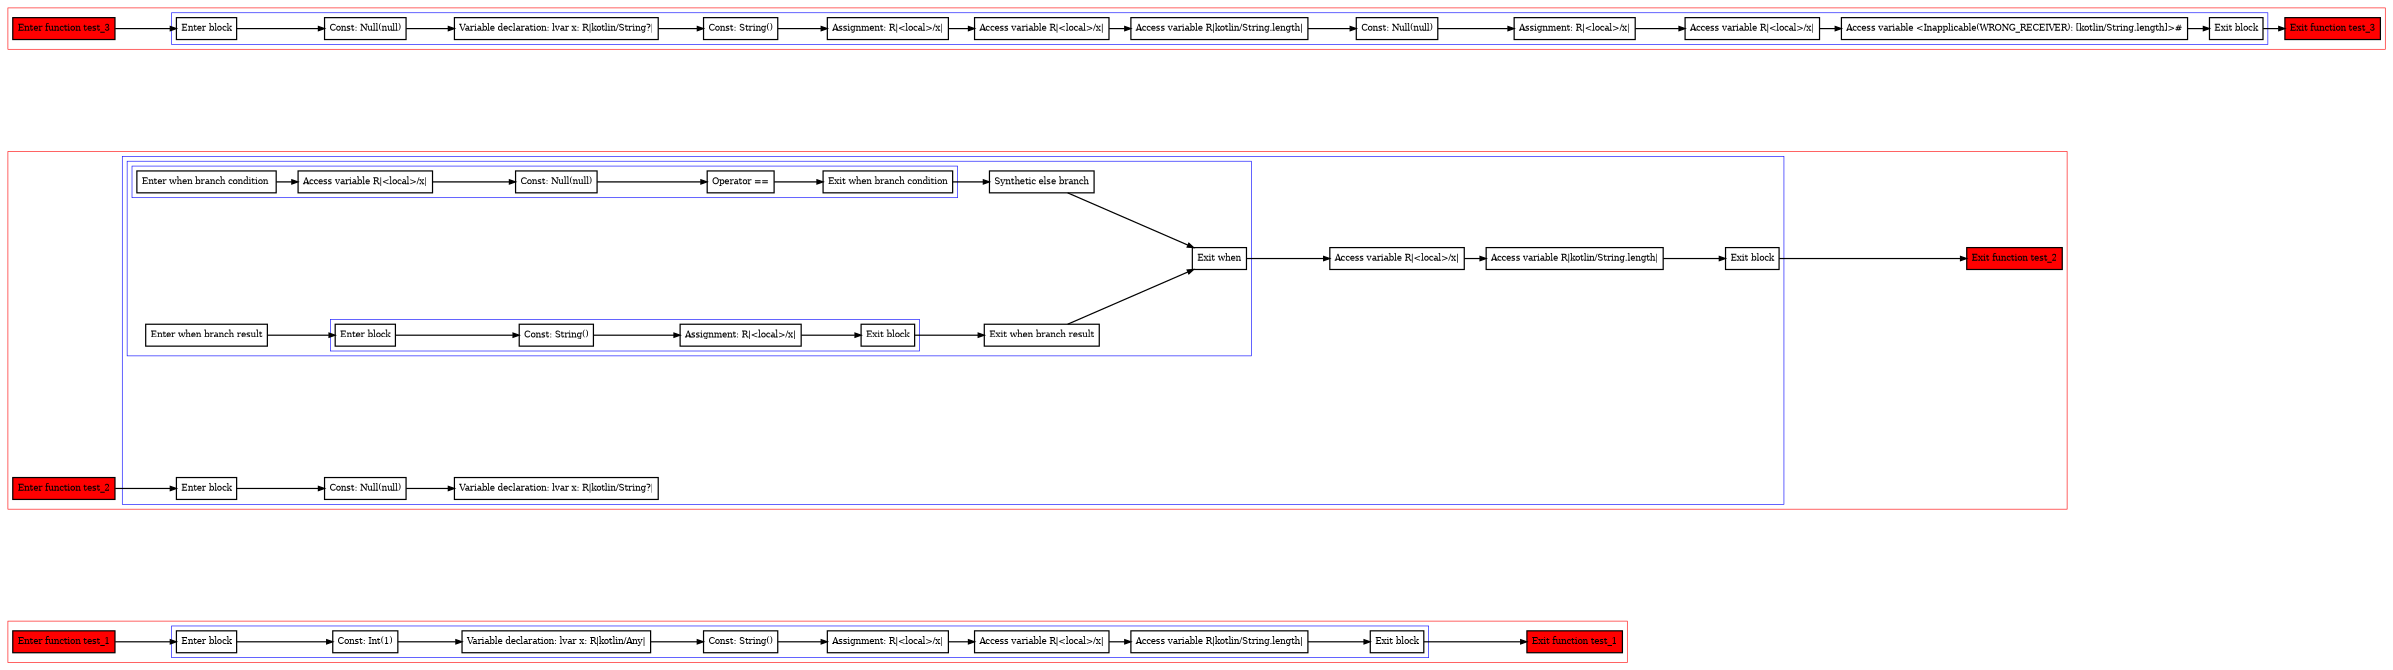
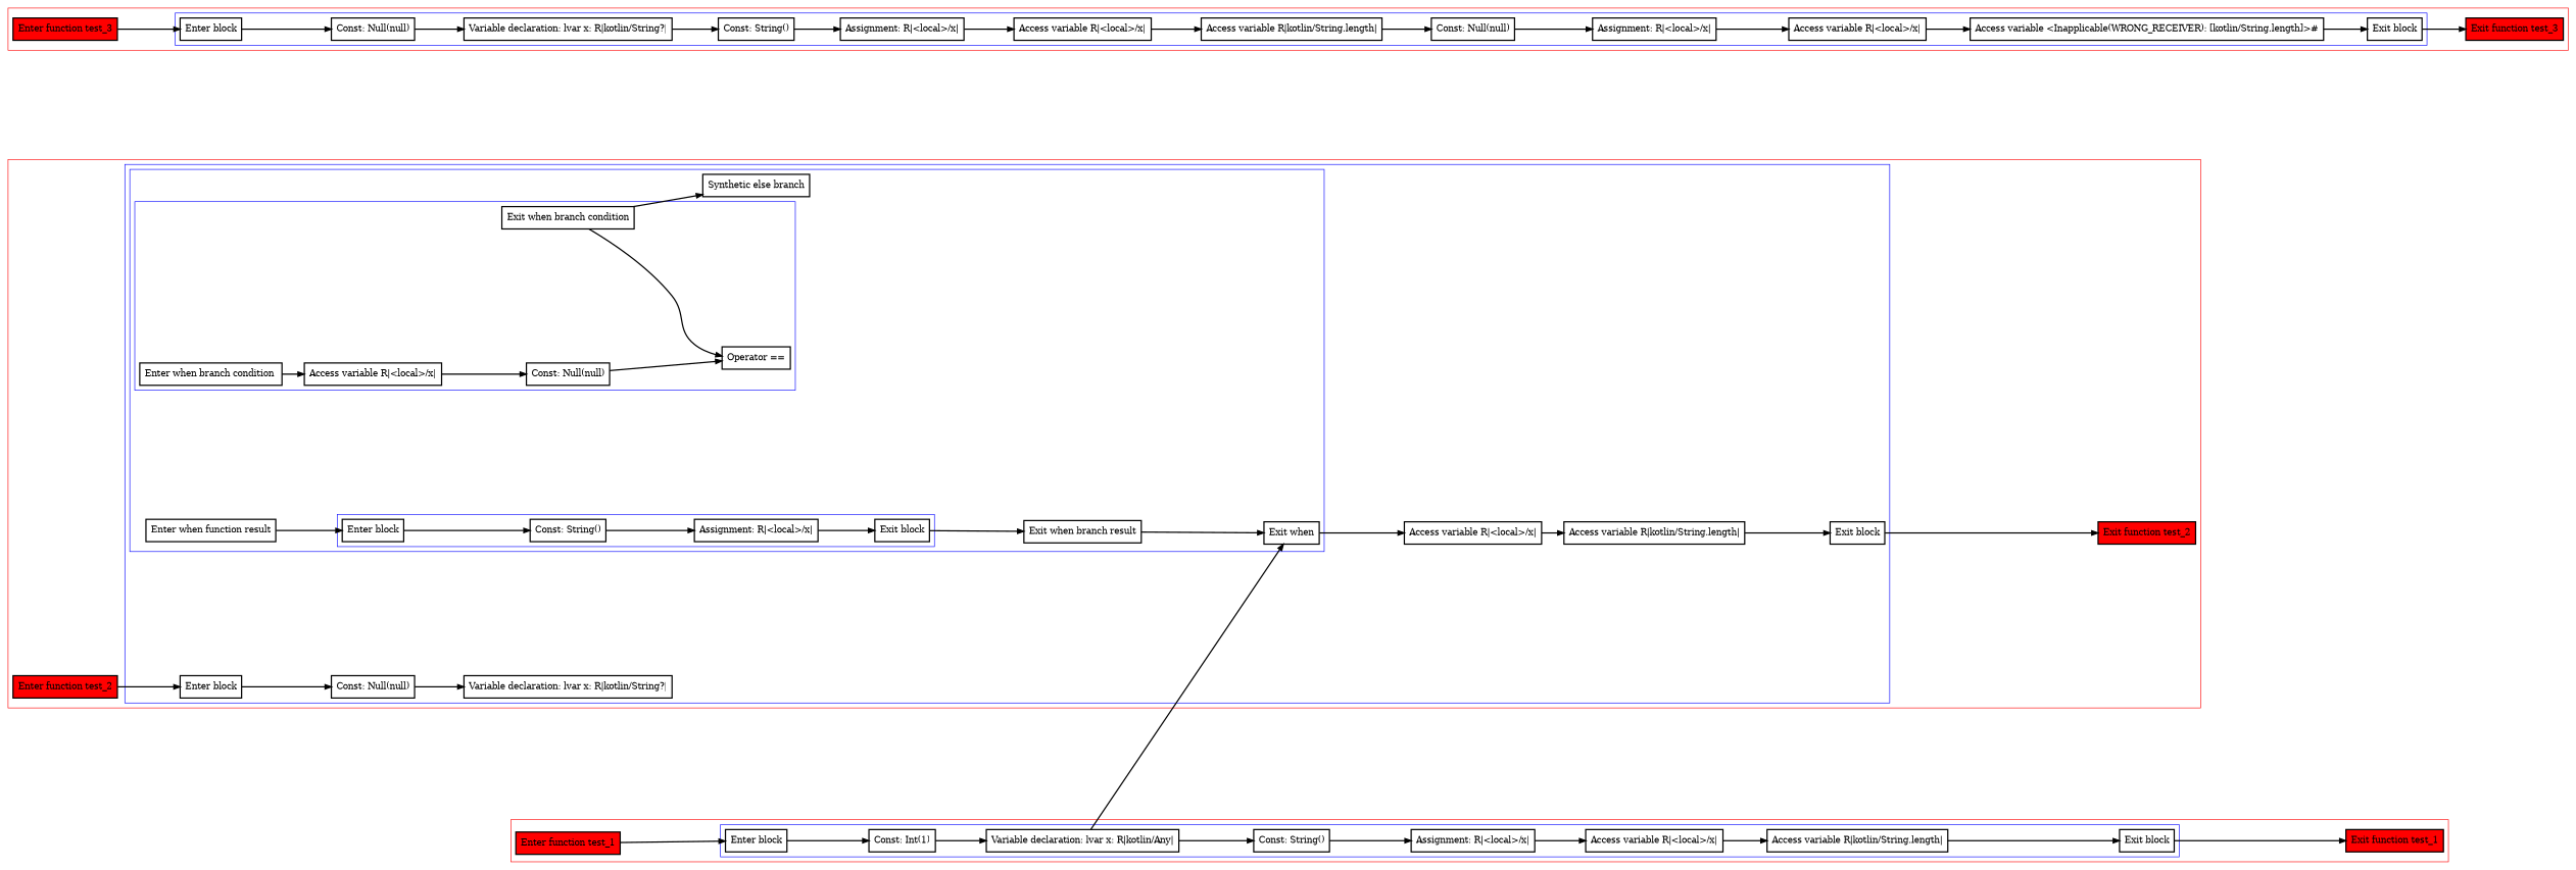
  digraph {
    nodesep=3
    rankdir=LR
    node [penwidth=2 shape=box]
    edge [penwidth=2]
    n1 [label="Enter block"]
    n2 [label="Const: Int(1)"]
    n3 [label="Variable declaration: lvar x: R|kotlin/Any|"]
    n4 [label="Const: String()"]
    n5 [label="Assignment: R|<local>/x|"]
    n6 [label="Access variable R|<local>/x|"]
    n7 [label="Access variable R|kotlin/String.length|"]
    n8 [label="Exit block"]
    n9 [fillcolor=red label="Enter function test_1" style=filled]
    n10 [fillcolor=red label="Exit function test_1" style=filled]
    n11 [label="Enter when branch condition "]
    n12 [label="Access variable R|<local>/x|"]
    n13 [label="Const: Null(null)"]
    n14 [label="Operator =="]
    n15 [label="Exit when branch condition"]
    n16 [label="Enter block"]
    n17 [label="Const: String()"]
    n18 [label="Assignment: R|<local>/x|"]
    n19 [label="Exit block"]
    n20 [label="Synthetic else branch"]
-   n21 [label="Enter when branch result"]
+   n21 [label="Enter when function result"]
    n22 [label="Exit when branch result"]
    n23 [label="Exit when"]
    n24 [label="Enter block"]
    n25 [label="Const: Null(null)"]
    n26 [label="Variable declaration: lvar x: R|kotlin/String?|"]
    n27 [label="Access variable R|<local>/x|"]
    n28 [label="Access variable R|kotlin/String.length|"]
    n29 [label="Exit block"]
    n30 [fillcolor=red label="Enter function test_2" style=filled]
    n31 [fillcolor=red label="Exit function test_2" style=filled]
    n32 [label="Enter block"]
    n33 [label="Const: Null(null)"]
    n34 [label="Variable declaration: lvar x: R|kotlin/String?|"]
    n35 [label="Const: String()"]
    n36 [label="Assignment: R|<local>/x|"]
    n37 [label="Access variable R|<local>/x|"]
    n38 [label="Access variable R|kotlin/String.length|"]
    n39 [label="Const: Null(null)"]
    n40 [label="Assignment: R|<local>/x|"]
    n41 [label="Access variable R|<local>/x|"]
    n42 [label="Access variable <Inapplicable(WRONG_RECEIVER): [kotlin/String.length]>#"]
    n43 [label="Exit block"]
    n44 [fillcolor=red label="Enter function test_3" style=filled]
    n45 [fillcolor=red label="Exit function test_3" style=filled]
    subgraph cluster_1 {
      color=red
      n9
      n10
      subgraph cluster_2 {
        color=blue
        n1
        n2
        n3
        n4
        n5
        n6
        n7
        n8
      }
    }
    subgraph cluster_3 {
      color=red
      n30
      n31
      subgraph cluster_4 {
        color=blue
        n24
        n25
        n26
        n27
        n28
        n29
        subgraph cluster_5 {
          color=blue
          n20
          n21
          n22
          n23
          subgraph cluster_6 {
            color=blue
            n11
            n12
            n13
            n14
            n15
          }
          subgraph cluster_7 {
            color=blue
            n16
            n17
            n18
            n19
          }
        }
      }
    }
    subgraph cluster_8 {
      color=red
      n44
      n45
      subgraph cluster_9 {
        color=blue
        n32
        n33
        n34
        n35
        n36
        n37
        n38
        n39
        n40
        n41
        n42
        n43
      }
    }
    n1 -> n2
    n2 -> n3
    n3 -> n4
    n4 -> n5
    n5 -> n6
    n6 -> n7
    n7 -> n8
    n8 -> n10
    n9 -> n1
    n11 -> n12
    n12 -> n13
    n13 -> n14
-   n14 -> n15
+   n15 -> n14
    n15 -> n20
    n16 -> n17
    n17 -> n18
    n18 -> n19
    n19 -> n22
-   n20 -> n23
+   n3 -> n23
    n21 -> n16
    n22 -> n23
    n23 -> n27
    n24 -> n25
    n25 -> n26
    n27 -> n28
    n28 -> n29
    n29 -> n31
    n30 -> n24
    n32 -> n33
    n33 -> n34
    n34 -> n35
    n35 -> n36
    n36 -> n37
    n37 -> n38
    n38 -> n39
    n39 -> n40
    n40 -> n41
    n41 -> n42
    n42 -> n43
    n43 -> n45
    n44 -> n32
  }
